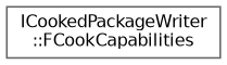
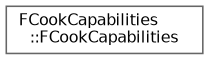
  digraph {
    rankdir=LR
-   n1 [color=grey40 fillcolor=white fontname=Helvetica fontsize=10 height=0.2 label="ICookedPackageWriter\l::FCookCapabilities" shape=box style=filled width=0.4]
+   n1 [color=grey40 fillcolor=white fontname=Helvetica fontsize=10 height=0.2 label="FCookCapabilities\l::FCookCapabilities" shape=box style=filled width=0.4]
  }
